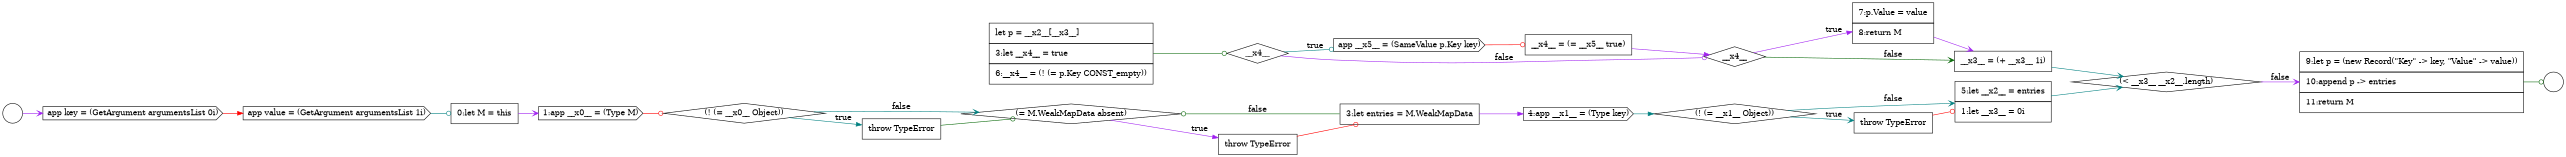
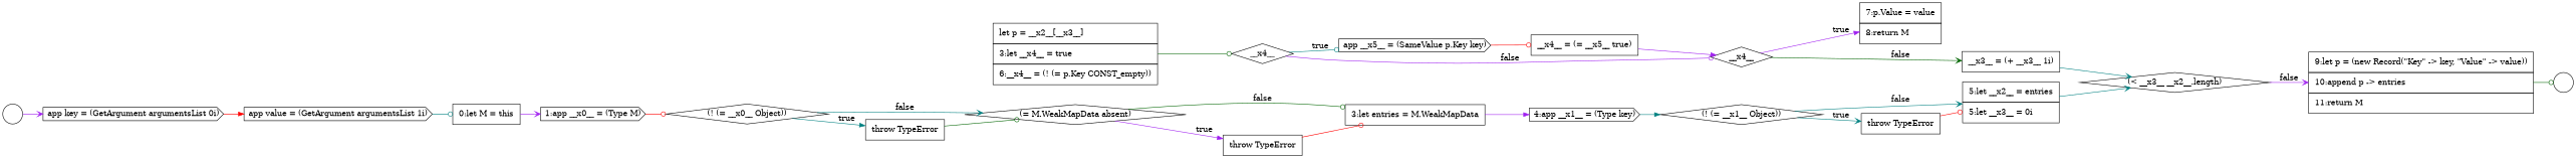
  digraph {
    rankdir=LR
    node [color=black fillcolor=white shape=none style=filled]
    edge [arrowhead=odot color=teal]
    n1 [label=<<font color="black">app value = (GetArgument argumentsList 1i)</font>> shape=cds]
    n2 [label=<<font color="black">     <table border="0" cellborder="1" cellspacing="0" cellpadding="10">       <tr><td align="left">0:let M = this</td></tr>     </table>   </font>> margin=0]
    n3 [label=<<font color="black">1:app __x0__ = (Type M)</font>> shape=cds]
    n4 [label=<<font color="black">app __x5__ = (SameValue p.Key key)</font>> shape=cds]
    n5 [label=<<font color="black">     <table border="0" cellborder="1" cellspacing="0" cellpadding="10">       <tr><td align="left">__x4__ = (= __x5__ true)</td></tr>     </table>   </font>> margin=0]
    n6 [label=<<font color="black">__x4__</font>> shape=diamond]
    n7 [label=<<font color="black">     <table border="0" cellborder="1" cellspacing="0" cellpadding="10">       <tr><td align="left">7:p.Value = value</td></tr>       <tr><td align="left">8:return M</td></tr>     </table>   </font>> margin=0]
    n8 [label=<<font color="black">     <table border="0" cellborder="1" cellspacing="0" cellpadding="10">       <tr><td align="left">__x3__ = (+ __x3__ 1i)</td></tr>     </table>   </font>> margin=0]
    n9 [label=<<font color="black">(&lt; __x3__ __x2__.length)</font>> shape=diamond]
    n10 [label=<<font color="black">     <table border="0" cellborder="1" cellspacing="0" cellpadding="10">       <tr><td align="left">9:let p = (new Record(&quot;Key&quot; -&gt; key, &quot;Value&quot; -&gt; value))</td></tr>       <tr><td align="left">10:append p -&gt; entries</td></tr>       <tr><td align="left">11:return M</td></tr>     </table>   </font>> margin=0]
    n11 [label=" " shape=circle]
    n12 [label=<<font color="black">     <table border="0" cellborder="1" cellspacing="0" cellpadding="10">       <tr><td align="left">let p = __x2__[__x3__]</td></tr>       <tr><td align="left">3:let __x4__ = true</td></tr>       <tr><td align="left">6:__x4__ = (! (= p.Key CONST_empty))</td></tr>     </table>   </font>> margin=0]
    n13 [label=<<font color="black">__x4__</font>> shape=diamond]
    n14 [label=<<font color="black">     <table border="0" cellborder="1" cellspacing="0" cellpadding="10">       <tr><td align="left">throw TypeError</td></tr>     </table>   </font>> margin=0]
    n15 [label=<<font color="black">     <table border="0" cellborder="1" cellspacing="0" cellpadding="10">       <tr><td align="left">3:let entries = M.WeakMapData</td></tr>     </table>   </font>> margin=0]
    n16 [label=<<font color="black">4:app __x1__ = (Type key)</font>> shape=cds]
    n17 [label=<<font color="black">(! (= __x1__ Object))</font>> shape=diamond]
-   n18 [label=<<font color="black">     <table border="0" cellborder="1" cellspacing="0" cellpadding="10">       <tr><td align="left">5:let __x2__ = entries</td></tr>       <tr><td align="left">1:let __x3__ = 0i</td></tr>     </table>   </font>> margin=0]
+   n18 [label=<<font color="black">     <table border="0" cellborder="1" cellspacing="0" cellpadding="10">       <tr><td align="left">5:let __x2__ = entries</td></tr>       <tr><td align="left">5:let __x3__ = 0i</td></tr>     </table>   </font>> margin=0]
    n19 [label=<<font color="black">     <table border="0" cellborder="1" cellspacing="0" cellpadding="10">       <tr><td align="left">throw TypeError</td></tr>     </table>   </font>> margin=0]
    n20 [label=<<font color="black">(= M.WeakMapData absent)</font>> shape=diamond]
    n21 [label=<<font color="black">(! (= __x0__ Object))</font>> shape=diamond]
    n22 [label=<<font color="black">     <table border="0" cellborder="1" cellspacing="0" cellpadding="10">       <tr><td align="left">throw TypeError</td></tr>     </table>   </font>> margin=0]
    n23 [label=" " shape=circle]
    n24 [label=<<font color="black">app key = (GetArgument argumentsList 0i)</font>> shape=cds]
    n1 -> n2
    n2 -> n3 [arrowhead=vee color=purple]
    n3 -> n21 [color=red]
    n4 -> n5 [color=red]
    n5 -> n6 [arrowhead=normal color=purple]
    n6 -> n7 [arrowhead=normal color=purple label=<<font color="black">true</font>>]
    n6 -> n8 [arrowhead=vee color=darkgreen label=<<font color="black">false</font>>]
-   n7 -> n8 [arrowhead=vee color=purple]
    n8 -> n9 [arrowhead=vee]
    n9 -> n10 [arrowhead=vee color=purple label=<<font color="black">false</font>>]
    n10 -> n11 [color=darkgreen]
    n12 -> n13 [color=darkgreen]
    n13 -> n4 [label=<<font color="black">true</font>>]
    n13 -> n6 [color=purple label=<<font color="black">false</font>>]
    n14 -> n15 [color=red]
    n15 -> n16 [arrowhead=normal color=purple]
    n16 -> n17 [arrowhead=normal]
    n17 -> n18 [arrowhead=vee label=<<font color="black">false</font>>]
    n17 -> n19 [arrowhead=vee label=<<font color="black">true</font>>]
    n18 -> n9 [arrowhead=vee]
    n19 -> n18 [color=red]
    n20 -> n14 [arrowhead=normal color=purple label=<<font color="black">true</font>>]
-   n15 -> n20 [color=darkgreen label=<<font color="black">false</font>>]
+   n20 -> n15 [color=darkgreen label=<<font color="black">false</font>>]
    n21 -> n20 [arrowhead=vee label=<<font color="black">false</font>>]
    n21 -> n22 [arrowhead=normal label=<<font color="black">true</font>>]
    n22 -> n20 [color=darkgreen]
    n23 -> n24 [arrowhead=vee color=purple]
    n24 -> n1 [arrowhead=normal color=red]
  }
